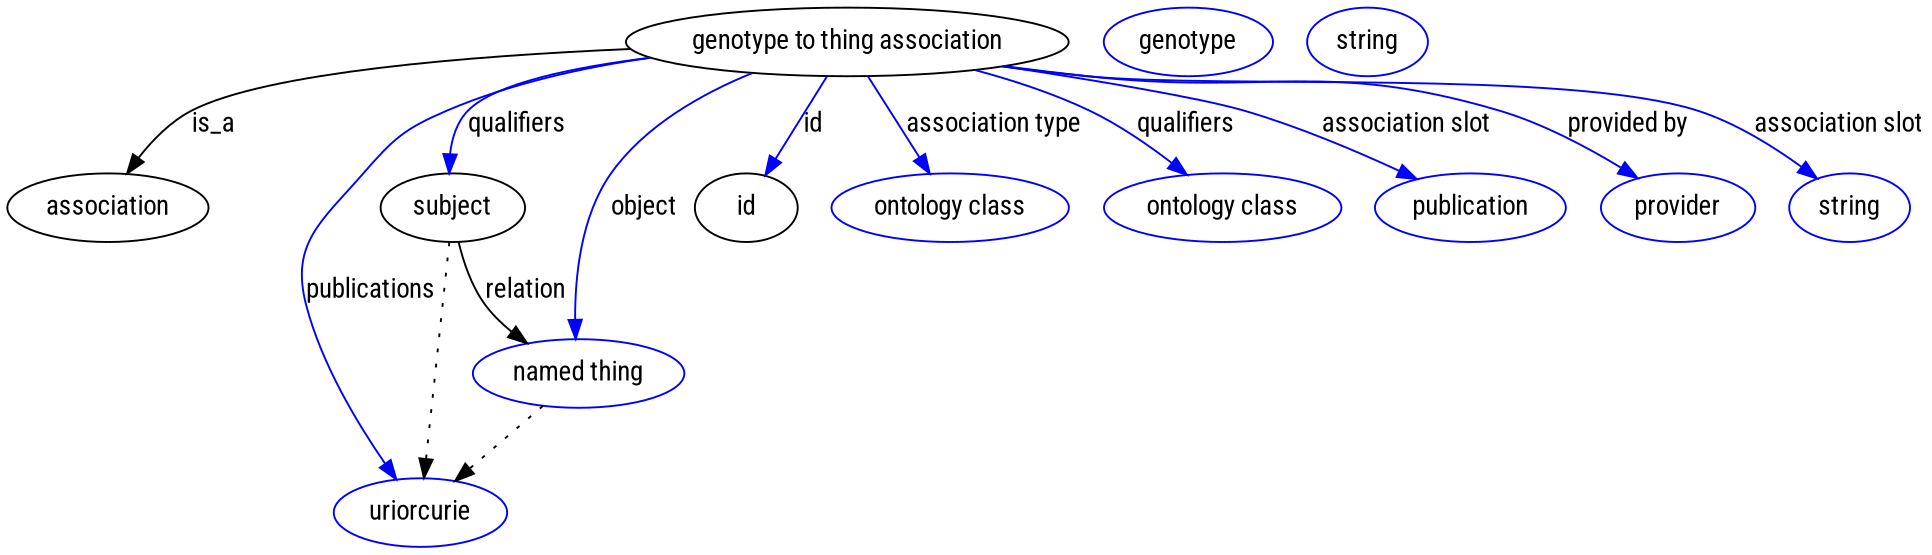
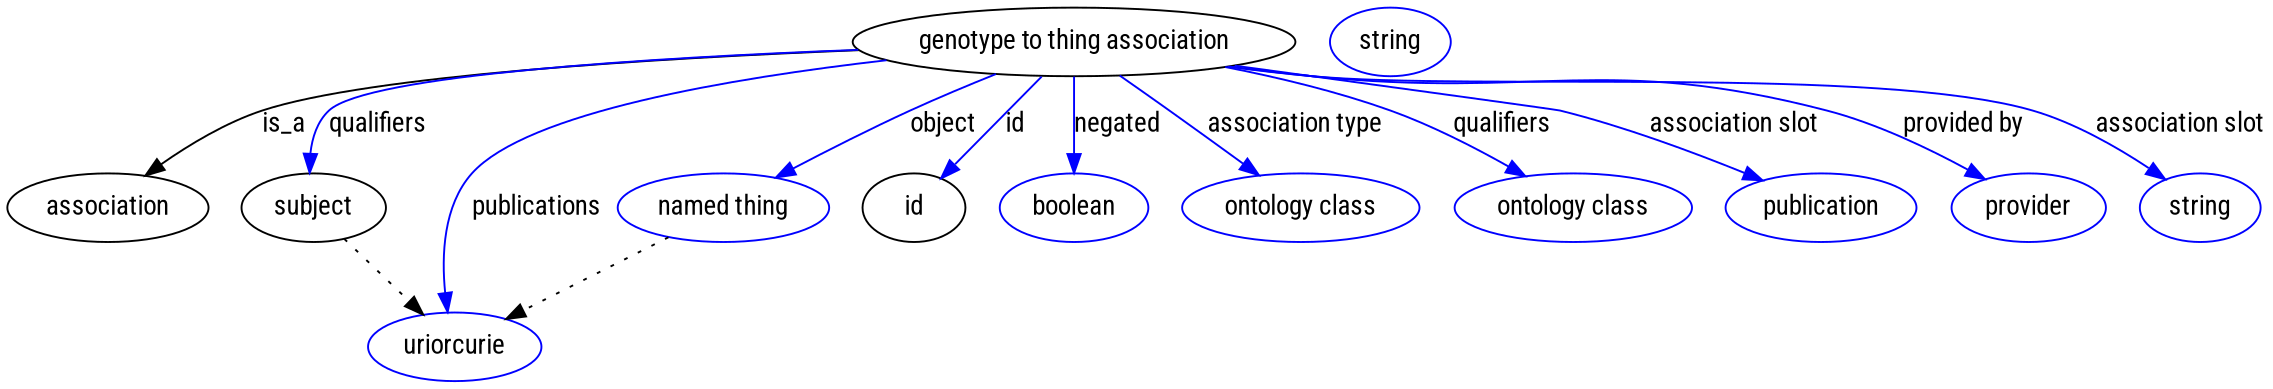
  digraph {
    fontname="Roboto Condensed"
    node [fontname="Roboto Condensed" color=blue]
    edge [fontname="Roboto Condensed" color=blue style=solid]
    n1 [height=0.5 label="genotype to thing association" width=3.1775 color=""]
    association [height=0.5 width=1.3902 color=""]
    subject [height=0.5 width=0.99297 color=""]
    n4 [height=0.5 label=uriorcurie width=1.2638]
    n5 [height=0.5 label="named thing" width=1.5346]
    id [height=0.5 width=0.75 color=""]
+   n7 [height=0.5 label=boolean width=1.0652]
    n8 [height=0.5 label="ontology class" width=1.7151]
    n9 [height=0.5 label="ontology class" width=1.7151]
    n10 [height=0.5 label=publication width=1.3902]
    n11 [height=0.5 label=provider width=1.1193]
    n12 [height=0.5 label=string width=0.84854]
-   n13 [height=0.5 label=genotype width=1.1916]
    n14 [height=0.5 label=string width=0.84854]
    n1 -> association [label=is_a color="" style=""]
    n1 -> subject [label=qualifiers]
    n1 -> n4 [label=publications]
    n1 -> n5 [label=object]
    n1 -> id [label=id]
+   n1 -> n7 [label=negated]
    n1 -> n8 [label="association type"]
    n1 -> n9 [label=qualifiers]
    n1 -> n10 [label="association slot"]
    n1 -> n11 [label="provided by"]
    n1 -> n12 [label="association slot"]
    subject -> n4 [style=dotted color=""]
-   subject -> n5 [label=relation color="" style=""]
    n5 -> n4 [style=dotted color=""]
  }
